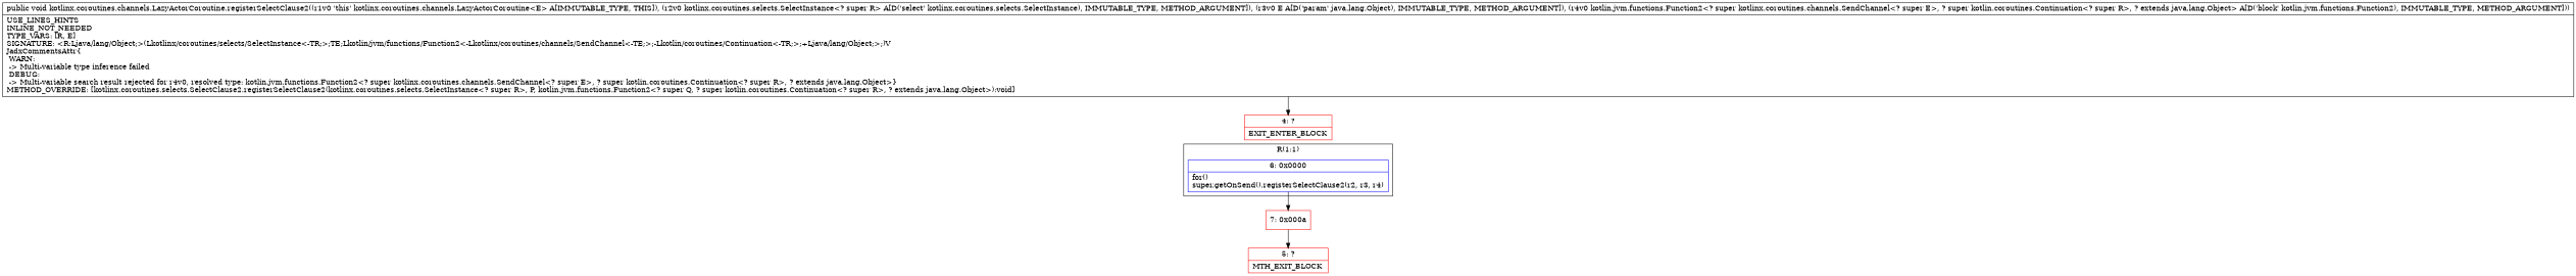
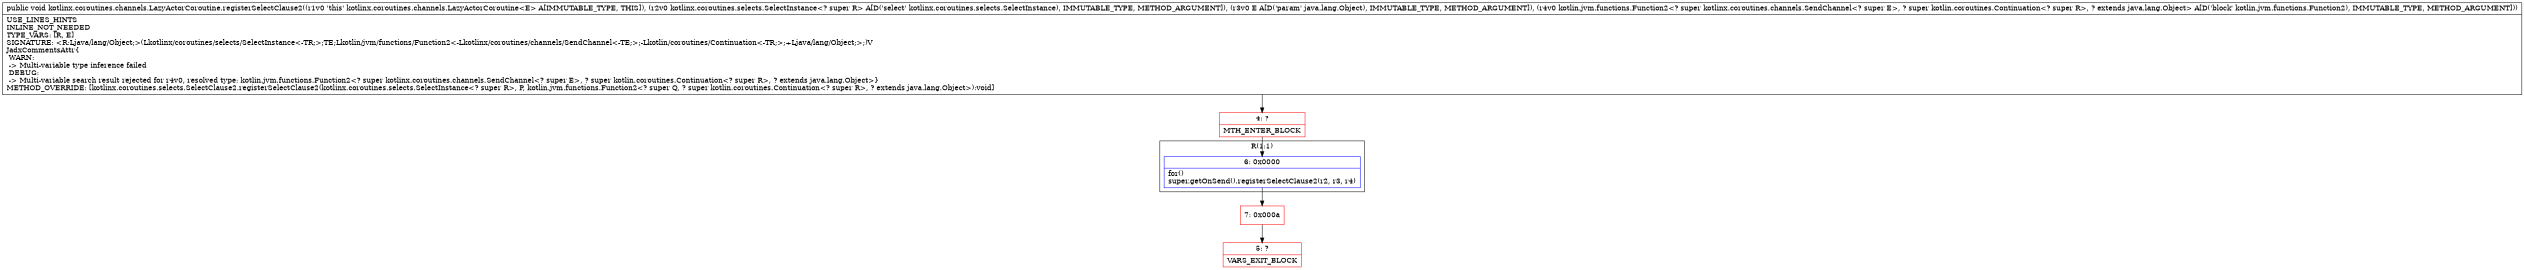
  digraph {
    node [color=red shape=record]
    n1 [color=blue label="{6\:\ 0x0000|for()\lsuper.getOnSend().registerSelectClause2(r2, r3, r4)\l}"]
    n2 [label="{7\:\ 0x000a}"]
-   n3 [label="{5\:\ ?|MTH_EXIT_BLOCK\l}"]
-   n4 [label="{4\:\ ?|EXIT_ENTER_BLOCK\l}"]
+   n3 [label="{5\:\ ?|VARS_EXIT_BLOCK\l}"]
+   n4 [label="{4\:\ ?|MTH_ENTER_BLOCK\l}"]
    n5 [label="{public void kotlinx.coroutines.channels.LazyActorCoroutine.registerSelectClause2((r1v0 'this' kotlinx.coroutines.channels.LazyActorCoroutine\<E\> A[IMMUTABLE_TYPE, THIS]), (r2v0 kotlinx.coroutines.selects.SelectInstance\<? super R\> A[D('select' kotlinx.coroutines.selects.SelectInstance), IMMUTABLE_TYPE, METHOD_ARGUMENT]), (r3v0 E A[D('param' java.lang.Object), IMMUTABLE_TYPE, METHOD_ARGUMENT]), (r4v0 kotlin.jvm.functions.Function2\<? super kotlinx.coroutines.channels.SendChannel\<? super E\>, ? super kotlin.coroutines.Continuation\<? super R\>, ? extends java.lang.Object\> A[D('block' kotlin.jvm.functions.Function2), IMMUTABLE_TYPE, METHOD_ARGUMENT]))  | USE_LINES_HINTS\lINLINE_NOT_NEEDED\lTYPE_VARS: [R, E]\lSIGNATURE: \<R:Ljava\/lang\/Object;\>(Lkotlinx\/coroutines\/selects\/SelectInstance\<\-TR;\>;TE;Lkotlin\/jvm\/functions\/Function2\<\-Lkotlinx\/coroutines\/channels\/SendChannel\<\-TE;\>;\-Lkotlin\/coroutines\/Continuation\<\-TR;\>;+Ljava\/lang\/Object;\>;)V\lJadxCommentsAttr\{\l WARN: \l \-\> Multi\-variable type inference failed\l DEBUG: \l \-\> Multi\-variable search result rejected for r4v0, resolved type: kotlin.jvm.functions.Function2\<? super kotlinx.coroutines.channels.SendChannel\<? super E\>, ? super kotlin.coroutines.Continuation\<? super R\>, ? extends java.lang.Object\>\}\lMETHOD_OVERRIDE: [kotlinx.coroutines.selects.SelectClause2.registerSelectClause2(kotlinx.coroutines.selects.SelectInstance\<? super R\>, P, kotlin.jvm.functions.Function2\<? super Q, ? super kotlin.coroutines.Continuation\<? super R\>, ? extends java.lang.Object\>):void]\l}" color=""]
    subgraph cluster_1 {
      label="R(1:1)"
      n1
    }
    n1 -> n2
    n2 -> n3
+   n4 -> n1
    n5 -> n4
  }
